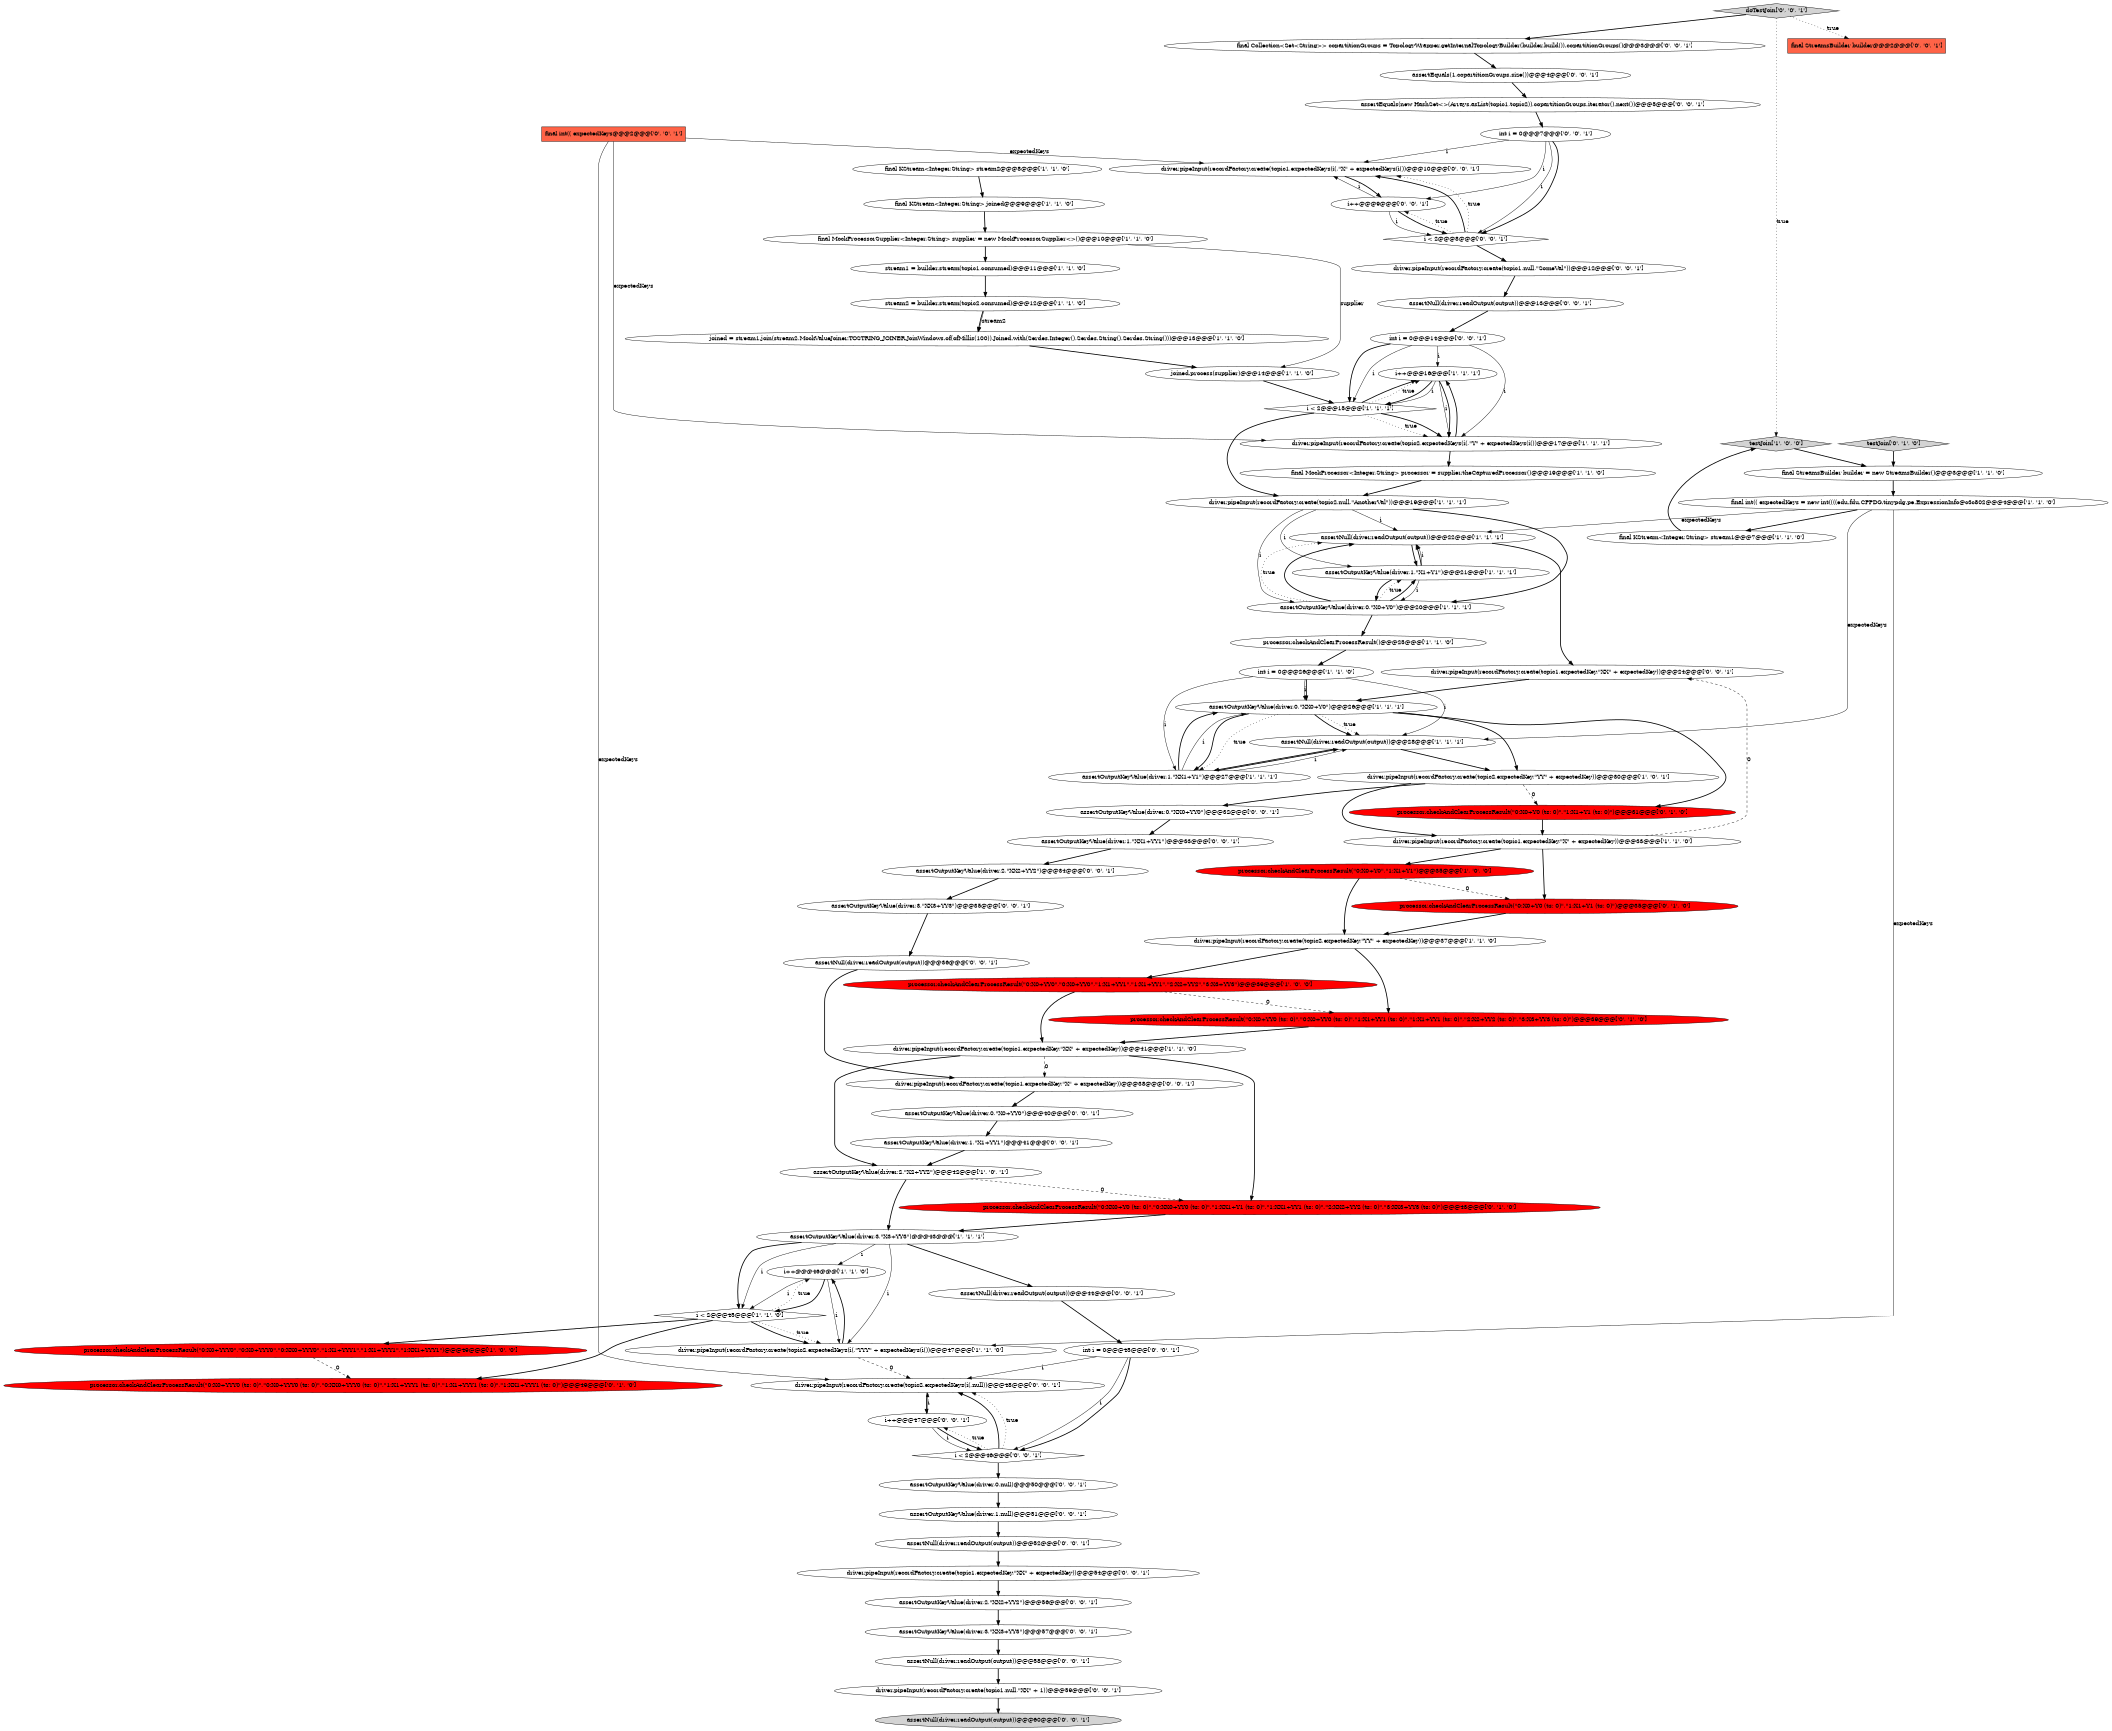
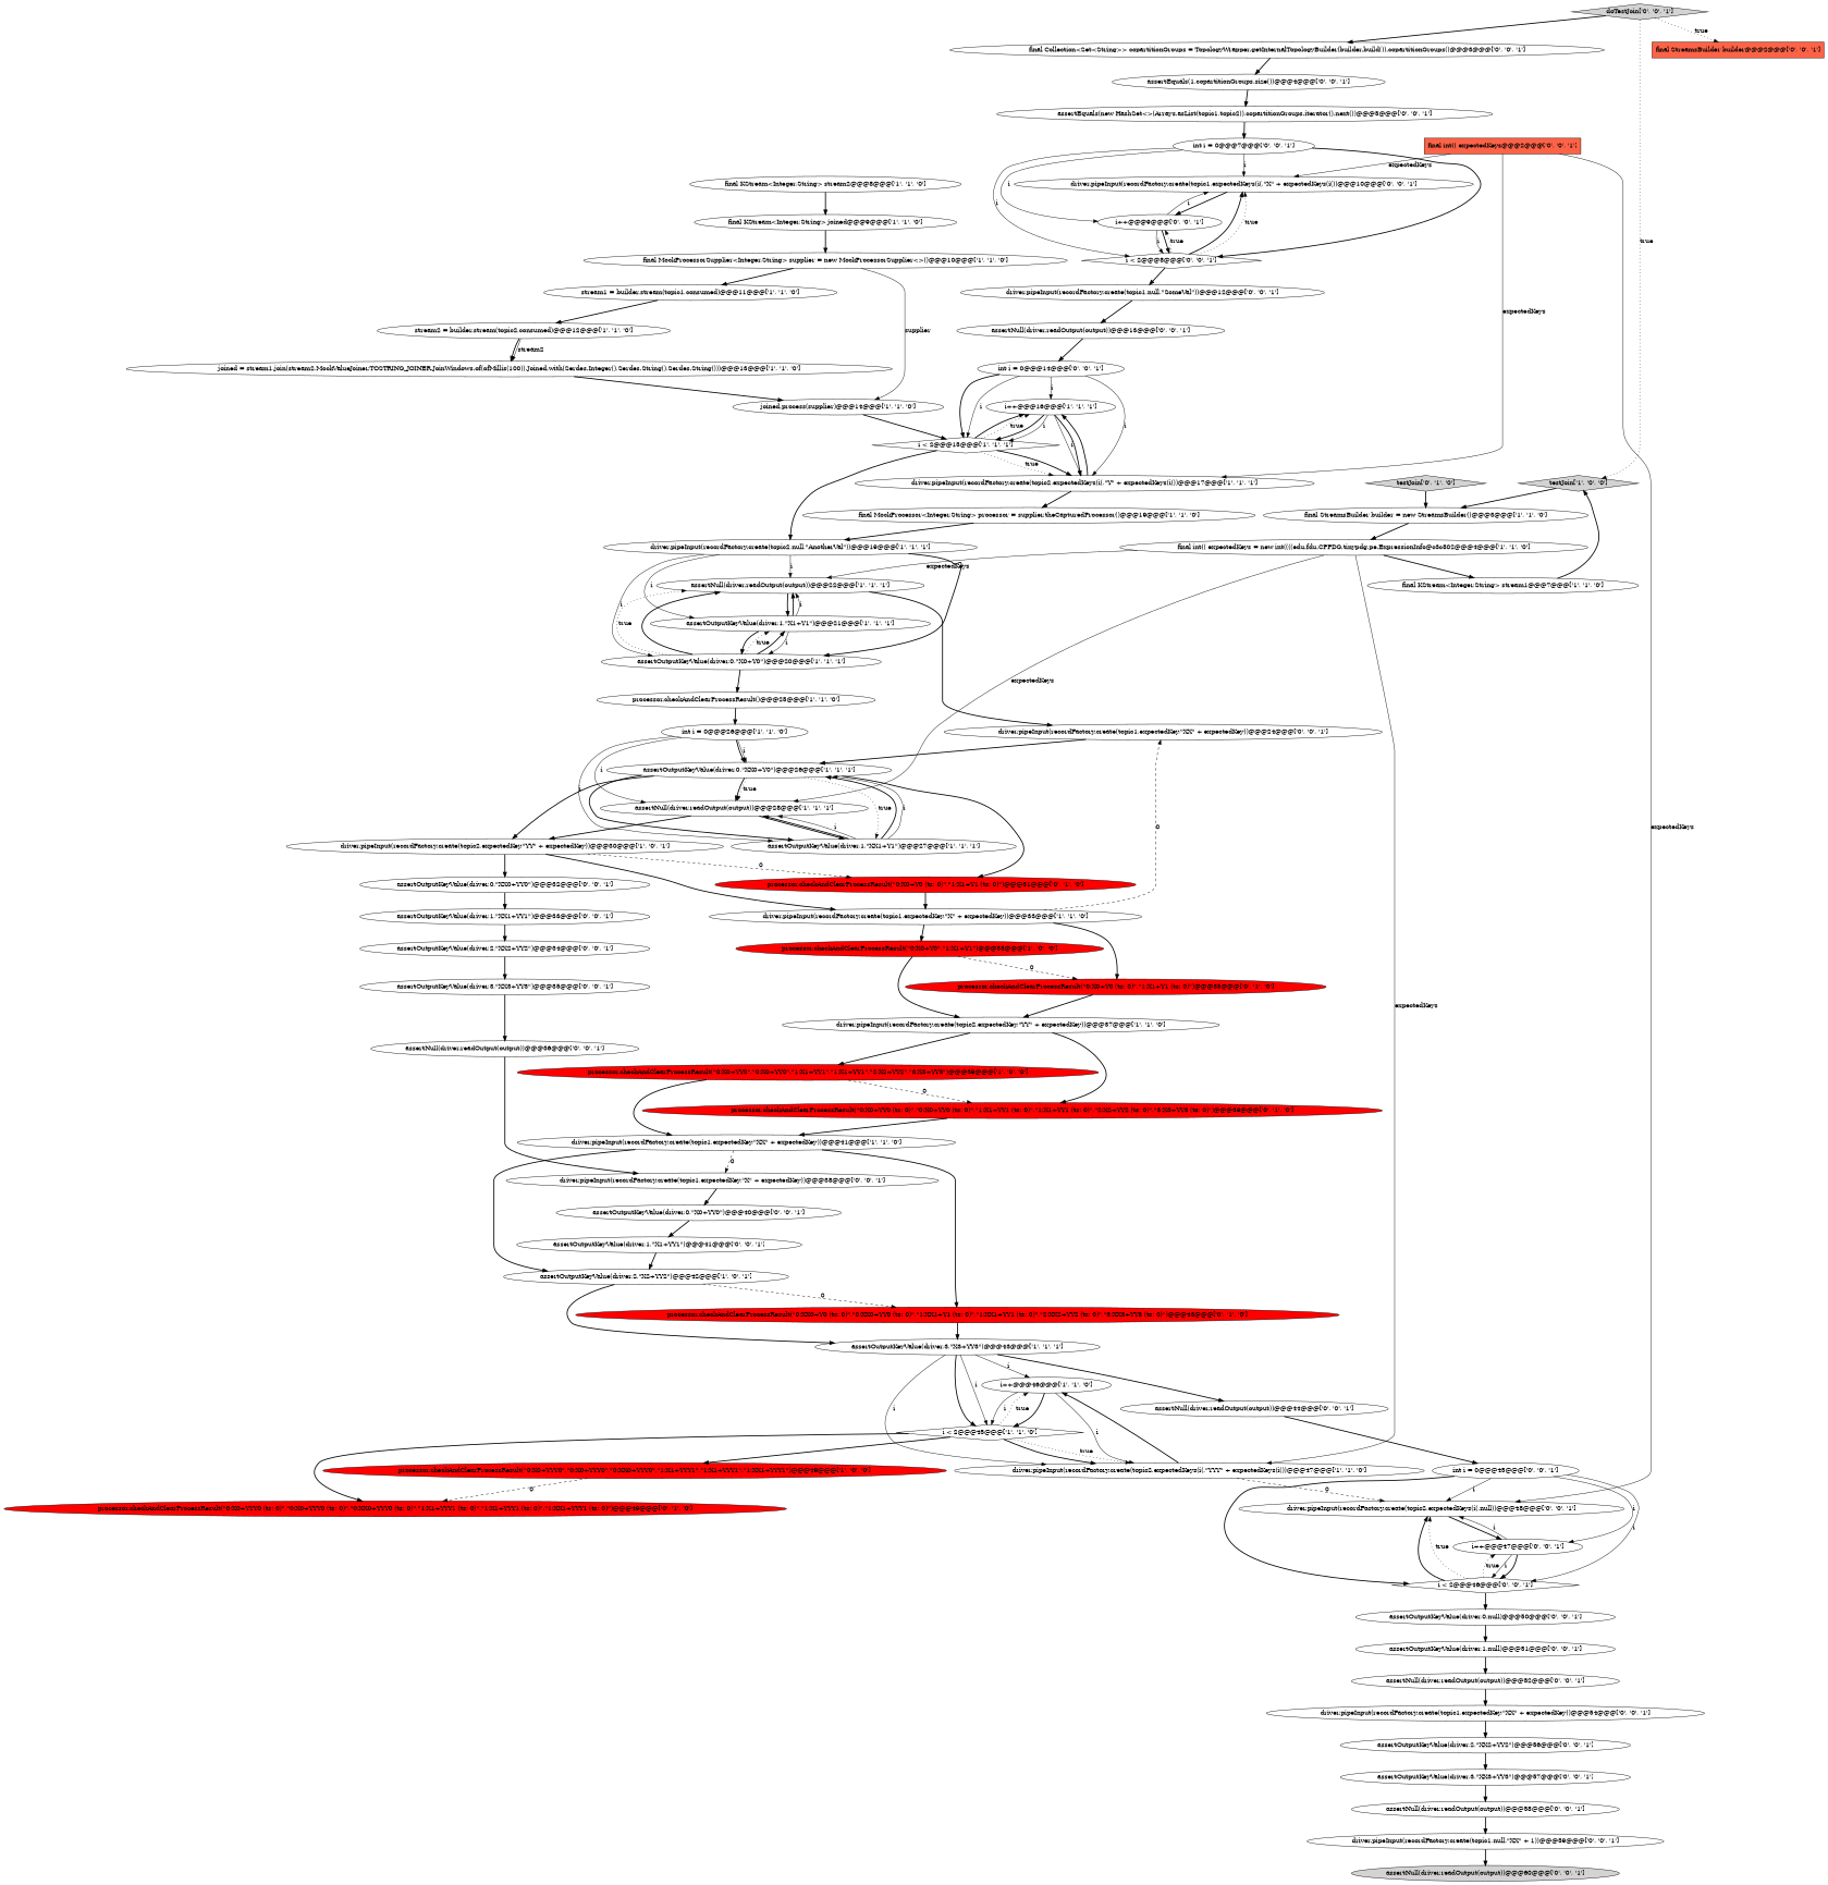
  digraph {
    node [fillcolor=white shape=ellipse style=filled]
    edge [style=bold]
    n1 [label="i++@@@16@@@['1', '1', '1']"]
    n2 [label="driver.pipeInput(recordFactory.create(topic2,expectedKeys(i(,\"Y\" + expectedKeys(i())@@@17@@@['1', '1', '1']"]
    n3 [label="i < 2@@@15@@@['1', '1', '1']" shape=diamond]
    n4 [label="final MockProcessor<Integer,String> processor = supplier.theCapturedProcessor()@@@19@@@['1', '1', '0']"]
    n5 [label="driver.pipeInput(recordFactory.create(topic2,null,\"AnotherVal\"))@@@19@@@['1', '1', '1']"]
    n6 [label="i++@@@46@@@['1', '1', '0']"]
    n7 [label="i < 2@@@45@@@['1', '1', '0']" shape=diamond]
    n8 [label="driver.pipeInput(recordFactory.create(topic2,expectedKeys(i(,\"YYY\" + expectedKeys(i())@@@47@@@['1', '1', '0']"]
    n9 [fillcolor=red label="processor.checkAndClearProcessResult(\"0:X0+YYY0 (ts: 0)\",\"0:X0+YYY0 (ts: 0)\",\"0:XX0+YYY0 (ts: 0)\",\"1:X1+YYY1 (ts: 0)\",\"1:X1+YYY1 (ts: 0)\",\"1:XX1+YYY1 (ts: 0)\")@@@49@@@['0', '1', '0']"]
    n10 [fillcolor=red label="processor.checkAndClearProcessResult(\"0:X0+YYY0\",\"0:X0+YYY0\",\"0:XX0+YYY0\",\"1:X1+YYY1\",\"1:X1+YYY1\",\"1:XX1+YYY1\")@@@49@@@['1', '0', '0']"]
    n11 [label="driver.pipeInput(recordFactory.create(topic2,expectedKeys(i(,null))@@@48@@@['0', '0', '1']"]
    n12 [label="assertEquals(1,copartitionGroups.size())@@@4@@@['0', '0', '1']"]
    n13 [label="assertEquals(new HashSet<>(Arrays.asList(topic1,topic2)),copartitionGroups.iterator().next())@@@5@@@['0', '0', '1']"]
    n14 [label="int i = 0@@@7@@@['0', '0', '1']"]
    n15 [label="assertOutputKeyValue(driver,0,\"X0+YY0\")@@@40@@@['0', '0', '1']"]
    n16 [label="assertOutputKeyValue(driver,1,\"X1+YY1\")@@@41@@@['0', '0', '1']"]
    n17 [label="assertOutputKeyValue(driver,2,\"X2+YY2\")@@@42@@@['1', '0', '1']"]
    n18 [label="final KStream<Integer,String> stream2@@@8@@@['1', '1', '0']"]
    n19 [label="final KStream<Integer,String> joined@@@9@@@['1', '1', '0']"]
    n20 [label="final MockProcessorSupplier<Integer,String> supplier = new MockProcessorSupplier<>()@@@10@@@['1', '1', '0']"]
    n21 [label="driver.pipeInput(recordFactory.create(topic1,expectedKey,\"XX\" + expectedKey))@@@54@@@['0', '0', '1']"]
    n22 [label="assertOutputKeyValue(driver,2,\"XX2+YY2\")@@@56@@@['0', '0', '1']"]
    n23 [label="assertOutputKeyValue(driver,3,\"XX3+YY3\")@@@57@@@['0', '0', '1']"]
    n24 [label="assertNull(driver.readOutput(output))@@@52@@@['0', '0', '1']"]
    n25 [label="assertOutputKeyValue(driver,1,null)@@@51@@@['0', '0', '1']"]
    n26 [label="i++@@@9@@@['0', '0', '1']"]
    n27 [label="driver.pipeInput(recordFactory.create(topic1,expectedKeys(i(,\"X\" + expectedKeys(i())@@@10@@@['0', '0', '1']"]
    n28 [label="i < 2@@@8@@@['0', '0', '1']" shape=diamond]
    n29 [label="driver.pipeInput(recordFactory.create(topic1,null,\"SomeVal\"))@@@12@@@['0', '0', '1']"]
    n30 [label="assertOutputKeyValue(driver,0,\"XX0+Y0\")@@@26@@@['1', '1', '1']"]
    n31 [label="driver.pipeInput(recordFactory.create(topic2,expectedKey,\"YY\" + expectedKey))@@@30@@@['1', '0', '1']"]
    n32 [fillcolor=red label="processor.checkAndClearProcessResult(\"0:X0+Y0 (ts: 0)\",\"1:X1+Y1 (ts: 0)\")@@@31@@@['0', '1', '0']"]
    n33 [label="assertNull(driver.readOutput(output))@@@28@@@['1', '1', '1']"]
    n34 [label="assertOutputKeyValue(driver,1,\"XX1+Y1\")@@@27@@@['1', '1', '1']"]
    n35 [label="assertOutputKeyValue(driver,0,\"XX0+YY0\")@@@32@@@['0', '0', '1']"]
    n36 [label="driver.pipeInput(recordFactory.create(topic1,expectedKey,\"X\" + expectedKey))@@@33@@@['1', '1', '0']"]
    n37 [fillcolor=tomato label="final StreamsBuilder builder@@@2@@@['0', '0', '1']" shape=box]
    n38 [label="final StreamsBuilder builder = new StreamsBuilder()@@@3@@@['1', '1', '0']"]
    n39 [label="final int(( expectedKeys = new int((((edu.fdu.CPPDG.tinypdg.pe.ExpressionInfo@c3c802@@@4@@@['1', '1', '0']"]
    n40 [label="assertNull(driver.readOutput(output))@@@22@@@['1', '1', '1']"]
    n41 [label="final KStream<Integer,String> stream1@@@7@@@['1', '1', '0']"]
    n42 [label="driver.pipeInput(recordFactory.create(topic1,expectedKey,\"XX\" + expectedKey))@@@24@@@['0', '0', '1']"]
    n43 [label="assertOutputKeyValue(driver,1,\"X1+Y1\")@@@21@@@['1', '1', '1']"]
    n44 [fillcolor=lightgray label="testJoin['1', '0', '0']" shape=diamond]
    n45 [label="driver.pipeInput(recordFactory.create(topic2,expectedKey,\"YY\" + expectedKey))@@@37@@@['1', '1', '0']"]
    n46 [fillcolor=red label="processor.checkAndClearProcessResult(\"0:X0+YY0\",\"0:X0+YY0\",\"1:X1+YY1\",\"1:X1+YY1\",\"2:X2+YY2\",\"3:X3+YY3\")@@@39@@@['1', '0', '0']"]
    n47 [fillcolor=red label="processor.checkAndClearProcessResult(\"0:X0+YY0 (ts: 0)\",\"0:X0+YY0 (ts: 0)\",\"1:X1+YY1 (ts: 0)\",\"1:X1+YY1 (ts: 0)\",\"2:X2+YY2 (ts: 0)\",\"3:X3+YY3 (ts: 0)\")@@@39@@@['0', '1', '0']"]
    n48 [label="driver.pipeInput(recordFactory.create(topic1,expectedKey,\"XX\" + expectedKey))@@@41@@@['1', '1', '0']"]
    n49 [fillcolor=red label="processor.checkAndClearProcessResult(\"0:XX0+Y0 (ts: 0)\",\"0:XX0+YY0 (ts: 0)\",\"1:XX1+Y1 (ts: 0)\",\"1:XX1+YY1 (ts: 0)\",\"2:XX2+YY2 (ts: 0)\",\"3:XX3+YY3 (ts: 0)\")@@@43@@@['0', '1', '0']"]
    n50 [label="assertOutputKeyValue(driver,3,\"X3+YY3\")@@@43@@@['1', '1', '1']"]
    n51 [label="assertNull(driver.readOutput(output))@@@44@@@['0', '0', '1']"]
    n52 [label="i < 2@@@46@@@['0', '0', '1']" shape=diamond]
    n53 [label="assertOutputKeyValue(driver,0,null)@@@50@@@['0', '0', '1']"]
    n54 [label="i++@@@47@@@['0', '0', '1']"]
    n55 [label="stream2 = builder.stream(topic2,consumed)@@@12@@@['1', '1', '0']"]
    n56 [label="joined = stream1.join(stream2,MockValueJoiner.TOSTRING_JOINER,JoinWindows.of(ofMillis(100)),Joined.with(Serdes.Integer(),Serdes.String(),Serdes.String()))@@@13@@@['1', '1', '0']"]
    n57 [label="joined.process(supplier)@@@14@@@['1', '1', '0']"]
    n58 [fillcolor=red label="processor.checkAndClearProcessResult(\"0:X0+Y0\",\"1:X1+Y1\")@@@35@@@['1', '0', '0']"]
    n59 [fillcolor=red label="processor.checkAndClearProcessResult(\"0:X0+Y0 (ts: 0)\",\"1:X1+Y1 (ts: 0)\")@@@35@@@['0', '1', '0']"]
    n60 [label="assertOutputKeyValue(driver,1,\"XX1+YY1\")@@@33@@@['0', '0', '1']"]
    n61 [label="assertOutputKeyValue(driver,2,\"XX2+YY2\")@@@34@@@['0', '0', '1']"]
    n62 [label="assertNull(driver.readOutput(output))@@@58@@@['0', '0', '1']"]
    n63 [label="driver.pipeInput(recordFactory.create(topic1,null,\"XX\" + 1))@@@59@@@['0', '0', '1']"]
    n64 [fillcolor=lightgray label="assertNull(driver.readOutput(output))@@@60@@@['0', '0', '1']"]
    n65 [label="assertNull(driver.readOutput(output))@@@13@@@['0', '0', '1']"]
    n66 [label="assertOutputKeyValue(driver,0,\"X0+Y0\")@@@20@@@['1', '1', '1']"]
    n67 [label="processor.checkAndClearProcessResult()@@@25@@@['1', '1', '0']"]
    n68 [label="int i = 0@@@26@@@['1', '1', '0']"]
    n69 [label="int i = 0@@@14@@@['0', '0', '1']"]
    n70 [label="int i = 0@@@45@@@['0', '0', '1']"]
    n71 [label="final Collection<Set<String>> copartitionGroups = TopologyWrapper.getInternalTopologyBuilder(builder.build()).copartitionGroups()@@@3@@@['0', '0', '1']"]
    n72 [fillcolor=lightgray label="testJoin['0', '1', '0']" shape=diamond]
    n73 [fillcolor=tomato label="final int(( expectedKeys@@@2@@@['0', '0', '1']" shape=box]
    n74 [label="stream1 = builder.stream(topic1,consumed)@@@11@@@['1', '1', '0']"]
    n75 [label="driver.pipeInput(recordFactory.create(topic1,expectedKey,\"X\" + expectedKey))@@@38@@@['0', '0', '1']"]
    n76 [label="assertOutputKeyValue(driver,3,\"XX3+YY3\")@@@35@@@['0', '0', '1']"]
    n77 [label="assertNull(driver.readOutput(output))@@@36@@@['0', '0', '1']"]
    n78 [fillcolor=lightgray label="doTestJoin['0', '0', '1']" shape=diamond]
    n1 -> n2 [label=i style=solid]
    n1 -> n2
    n1 -> n3
    n1 -> n3 [label=i style=solid]
    n2 -> n1
    n2 -> n4
    n3 -> n1
    n3 -> n1 [label=true style=dotted]
    n3 -> n2 [label=true style=dotted]
    n3 -> n2
    n3 -> n5
    n4 -> n5
    n5 -> n40 [label=i style=solid]
    n5 -> n43 [label=i style=solid]
    n5 -> n66 [label=i style=solid]
    n5 -> n66
    n6 -> n7
    n6 -> n7 [label=i style=solid]
    n6 -> n8 [label=i style=solid]
    n7 -> n6 [label=true style=dotted]
    n7 -> n8 [label=true style=dotted]
    n7 -> n8
    n7 -> n9
    n7 -> n10
    n8 -> n6
    n8 -> n11 [label=0 style=dashed]
    n10 -> n9 [label=0 style=dashed]
    n11 -> n54
    n12 -> n13
    n13 -> n14
    n14 -> n26 [label=i style=solid]
    n14 -> n27 [label=i style=solid]
    n14 -> n28 [label=i style=solid]
    n14 -> n28
    n15 -> n16
    n16 -> n17
    n17 -> n49 [label=0 style=dashed]
    n17 -> n50
    n18 -> n19
    n19 -> n20
    n20 -> n57 [label=supplier style=solid]
    n20 -> n74
    n21 -> n22
    n22 -> n23
    n23 -> n62
    n24 -> n21
    n25 -> n24
    n26 -> n27 [label=i style=solid]
    n26 -> n28 [label=i style=solid]
    n26 -> n28
    n27 -> n26
    n28 -> n26 [label=true style=dotted]
    n28 -> n27
    n28 -> n27 [label=true style=dotted]
    n28 -> n29
    n29 -> n65
    n30 -> n31
    n30 -> n32
    n30 -> n33 [label=true style=dotted]
    n30 -> n33
    n30 -> n34
    n30 -> n34 [label=true style=dotted]
    n31 -> n32 [label=0 style=dashed]
    n31 -> n35
    n31 -> n36
    n32 -> n36
    n33 -> n31
    n33 -> n34
    n34 -> n30
    n34 -> n30 [label=i style=solid]
    n34 -> n33
    n34 -> n33 [label=i style=solid]
    n35 -> n60
    n36 -> n42 [label=0 style=dashed]
    n36 -> n58
    n36 -> n59
    n38 -> n39
    n39 -> n8 [label=expectedKeys style=solid]
    n39 -> n33 [label=expectedKeys style=solid]
    n39 -> n40 [label=expectedKeys style=solid]
    n39 -> n41
    n40 -> n42
    n40 -> n43
    n41 -> n44
    n42 -> n30
    n43 -> n40 [label=i style=solid]
    n43 -> n40
    n43 -> n66 [label=i style=solid]
    n43 -> n66
    n44 -> n38
    n45 -> n46
    n45 -> n47
    n46 -> n47 [label=0 style=dashed]
    n46 -> n48
    n47 -> n48
    n48 -> n17
    n48 -> n49
    n48 -> n75 [label=0 style=dashed]
    n49 -> n50
    n50 -> n6 [label=i style=solid]
    n50 -> n7
    n50 -> n7 [label=i style=solid]
    n50 -> n8 [label=i style=solid]
    n50 -> n51
    n51 -> n70
    n52 -> n11
    n52 -> n11 [label=true style=dotted]
    n52 -> n53
    n52 -> n54 [label=true style=dotted]
    n53 -> n25
    n54 -> n11 [label=i style=solid]
    n54 -> n52
    n54 -> n52 [label=i style=solid]
    n55 -> n56
    n55 -> n56 [label=stream2 style=solid]
    n56 -> n57
    n57 -> n3
    n58 -> n45
    n58 -> n59 [label=0 style=dashed]
    n59 -> n45
    n60 -> n61
    n61 -> n76
    n62 -> n63
    n63 -> n64
    n65 -> n69
    n66 -> n40 [label=true style=dotted]
    n66 -> n40
    n66 -> n43 [label=true style=dotted]
    n66 -> n43
    n66 -> n67
    n67 -> n68
    n68 -> n30 [label=i style=solid]
    n68 -> n30
    n68 -> n33 [label=i style=solid]
    n68 -> n34 [label=i style=solid]
    n69 -> n1 [label=i style=solid]
    n69 -> n2 [label=i style=solid]
    n69 -> n3
    n69 -> n3 [label=i style=solid]
    n70 -> n11 [label=i style=solid]
    n70 -> n52 [label=i style=solid]
    n70 -> n52
+   n70 -> n54 [label=i style=solid]
    n71 -> n12
    n72 -> n38
    n73 -> n2 [label=expectedKeys style=solid]
    n73 -> n11 [label=expectedKeys style=solid]
    n73 -> n27 [label=expectedKeys style=solid]
    n74 -> n55
    n75 -> n15
    n76 -> n77
    n77 -> n75
    n78 -> n37 [label=true style=dotted]
    n78 -> n44 [label=true style=dotted]
    n78 -> n71
  }
